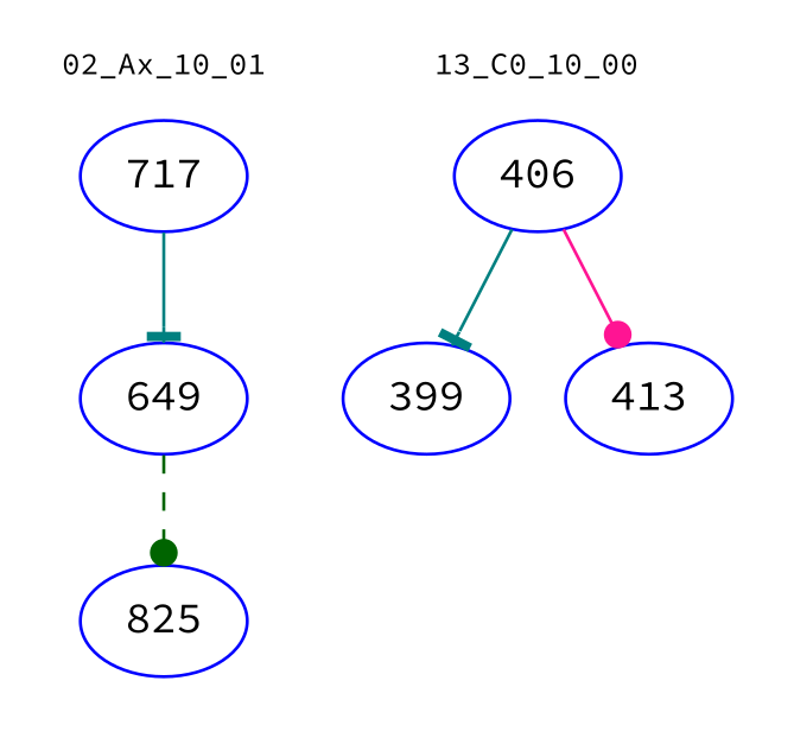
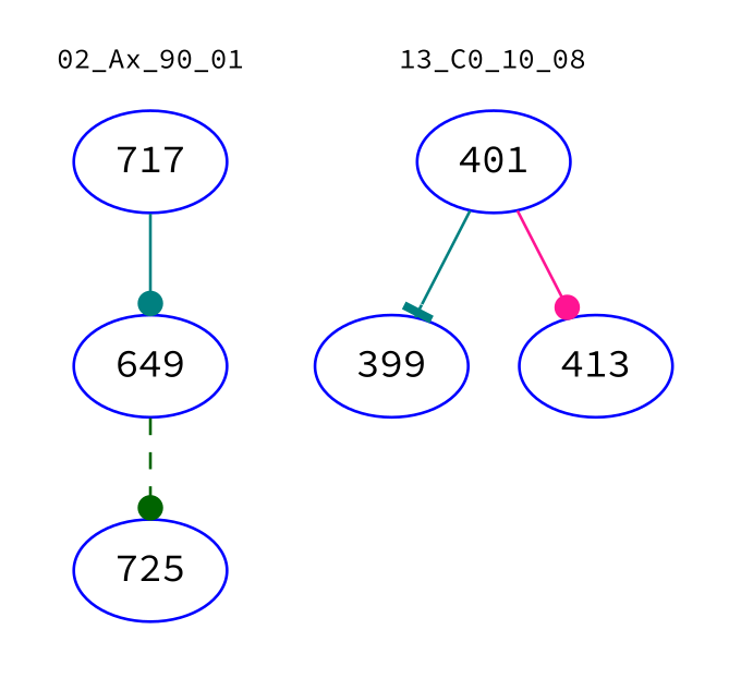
  digraph {
    fontname="Source Code Pro"
    node [color=blue fontname="Source Code Pro"]
    edge [arrowhead=tee color=teal fontname="Source Code Pro" style=solid]
    n1 [label=717]
    n2 [label=649]
-   n3 [label=825]
-   n4 [label=406]
+   n3 [label=725]
+   n4 [label=401]
    n5 [label=399]
    n6 [label=413]
    subgraph cluster_1 {
      color=white
      fontsize=10
-     label="02_Ax_10_01"
+     label="02_Ax_90_01"
      n1
      n2
      n3
    }
    subgraph cluster_2 {
      color=white
      fontsize=10
-     label="13_C0_10_00"
+     label="13_C0_10_08"
      n4
      n5
      n6
    }
-   n1 -> n2
+   n1 -> n2 [arrowhead=dot]
    n2 -> n3 [arrowhead=dot color=darkgreen style=dashed]
    n4 -> n5
    n4 -> n6 [arrowhead=dot color=deeppink]
  }
